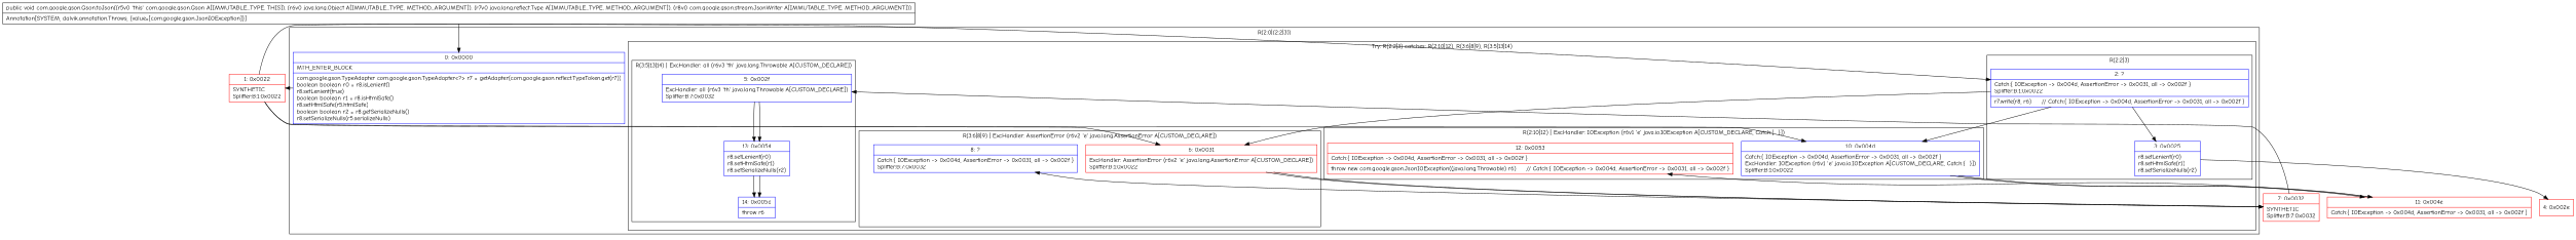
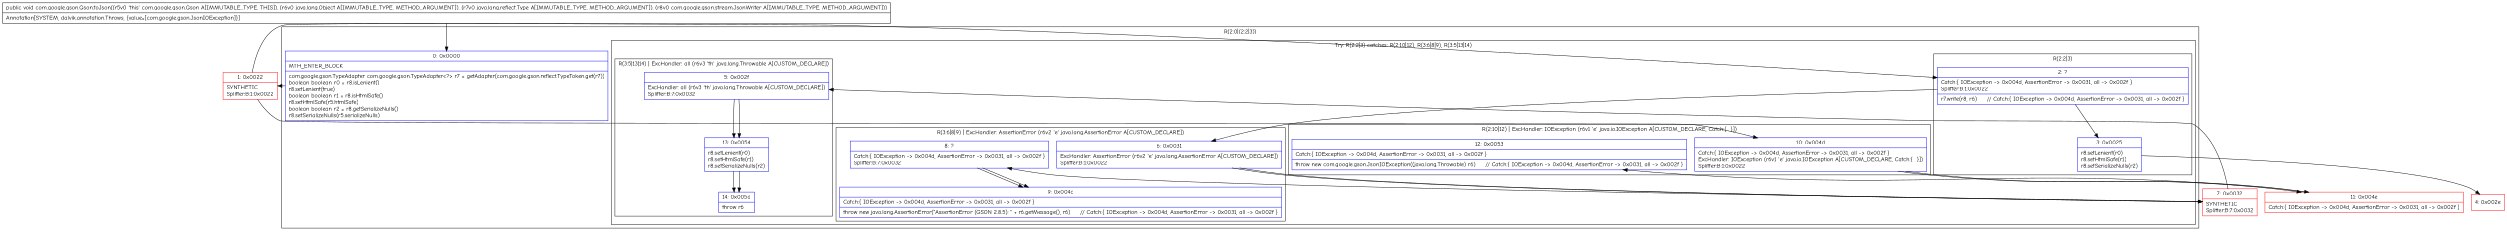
  digraph {
    fontname="Comic Neue"
    node [color=blue fontname="Comic Neue" shape=record]
    edge [fontname="Comic Neue"]
    n1 [label="{2\:\ ?|Catch:\{ IOException \-\> 0x004d, AssertionError \-\> 0x0031, all \-\> 0x002f \}\lSplitter:B:1:0x0022\l|r7.write(r8, r6)     \/\/ Catch:\{ IOException \-\> 0x004d, AssertionError \-\> 0x0031, all \-\> 0x002f \}\l}"]
    n2 [label="{3\:\ 0x0025|r8.setLenient(r0)\lr8.setHtmlSafe(r1)\lr8.setSerializeNulls(r2)\l}"]
    n3 [label="{10\:\ 0x004d|Catch:\{ IOException \-\> 0x004d, AssertionError \-\> 0x0031, all \-\> 0x002f \}\lExcHandler: IOException (r6v1 'e' java.io.IOException A[CUSTOM_DECLARE, Catch:\{  \}])\lSplitter:B:1:0x0022\l}"]
-   n4 [color=red label="{12\:\ 0x0053|Catch:\{ IOException \-\> 0x004d, AssertionError \-\> 0x0031, all \-\> 0x002f \}\l|throw new com.google.gson.JsonIOException((java.lang.Throwable) r6)     \/\/ Catch:\{ IOException \-\> 0x004d, AssertionError \-\> 0x0031, all \-\> 0x002f \}\l}"]
-   n5 [color=red label="{6\:\ 0x0031|ExcHandler: AssertionError (r6v2 'e' java.lang.AssertionError A[CUSTOM_DECLARE])\lSplitter:B:1:0x0022\l}"]
+   n4 [label="{12\:\ 0x0053|Catch:\{ IOException \-\> 0x004d, AssertionError \-\> 0x0031, all \-\> 0x002f \}\l|throw new com.google.gson.JsonIOException((java.lang.Throwable) r6)     \/\/ Catch:\{ IOException \-\> 0x004d, AssertionError \-\> 0x0031, all \-\> 0x002f \}\l}"]
+   n5 [label="{6\:\ 0x0031|ExcHandler: AssertionError (r6v2 'e' java.lang.AssertionError A[CUSTOM_DECLARE])\lSplitter:B:1:0x0022\l}"]
    n6 [label="{8\:\ ?|Catch:\{ IOException \-\> 0x004d, AssertionError \-\> 0x0031, all \-\> 0x002f \}\lSplitter:B:7:0x0032\l}"]
+   n7 [label="{9\:\ 0x004c|Catch:\{ IOException \-\> 0x004d, AssertionError \-\> 0x0031, all \-\> 0x002f \}\l|throw new java.lang.AssertionError(\"AssertionError (GSON 2.8.5): \" + r6.getMessage(), r6)     \/\/ Catch:\{ IOException \-\> 0x004d, AssertionError \-\> 0x0031, all \-\> 0x002f \}\l}"]
    n8 [label="{5\:\ 0x002f|ExcHandler: all (r6v3 'th' java.lang.Throwable A[CUSTOM_DECLARE])\lSplitter:B:7:0x0032\l}"]
    n9 [label="{13\:\ 0x0054|r8.setLenient(r0)\lr8.setHtmlSafe(r1)\lr8.setSerializeNulls(r2)\l}"]
    n10 [label="{14\:\ 0x005d|throw r6\l}"]
    n11 [label="{0\:\ 0x0000|MTH_ENTER_BLOCK\l|com.google.gson.TypeAdapter com.google.gson.TypeAdapter\<?\> r7 = getAdapter(com.google.gson.reflect.TypeToken.get(r7))\lboolean boolean r0 = r8.isLenient()\lr8.setLenient(true)\lboolean boolean r1 = r8.isHtmlSafe()\lr8.setHtmlSafe(r5.htmlSafe)\lboolean boolean r2 = r8.getSerializeNulls()\lr8.setSerializeNulls(r5.serializeNulls)\l}"]
    n12 [color=red label="{4\:\ 0x002e}"]
    n13 [color=red label="{11\:\ 0x004e|Catch:\{ IOException \-\> 0x004d, AssertionError \-\> 0x0031, all \-\> 0x002f \}\l}"]
    n14 [color=red label="{7\:\ 0x0032|SYNTHETIC\lSplitter:B:7:0x0032\l}"]
    n15 [color=red label="{1\:\ 0x0022|SYNTHETIC\lSplitter:B:1:0x0022\l}"]
    n16 [label="{public void com.google.gson.Gson.toJson((r5v0 'this' com.google.gson.Gson A[IMMUTABLE_TYPE, THIS]), (r6v0 java.lang.Object A[IMMUTABLE_TYPE, METHOD_ARGUMENT]), (r7v0 java.lang.reflect.Type A[IMMUTABLE_TYPE, METHOD_ARGUMENT]), (r8v0 com.google.gson.stream.JsonWriter A[IMMUTABLE_TYPE, METHOD_ARGUMENT]))  | Annotation[SYSTEM, dalvik.annotation.Throws, \{value=[com.google.gson.JsonIOException]\}]\l}" color=""]
    subgraph cluster_1 {
      label="R(2:0|(2:2|3))"
      n11
      subgraph cluster_2 {
        label="Try: R(2:2|3) catches: R(2:10|12), R(3:6|8|9), R(3:5|13|14)"
        subgraph cluster_3 {
          label="R(2:2|3)"
          n1
          n2
        }
        subgraph cluster_4 {
          label="R(2:10|12) | ExcHandler: IOException (r6v1 'e' java.io.IOException A[CUSTOM_DECLARE, Catch:\{  \}])\l"
          n3
          n4
        }
        subgraph cluster_5 {
          label="R(3:6|8|9) | ExcHandler: AssertionError (r6v2 'e' java.lang.AssertionError A[CUSTOM_DECLARE])\l"
          n5
          n6
+         n7
        }
        subgraph cluster_6 {
          label="R(3:5|13|14) | ExcHandler: all (r6v3 'th' java.lang.Throwable A[CUSTOM_DECLARE])\l"
          n8
          n9
          n10
        }
      }
    }
    subgraph cluster_7 {
      label="R(2:10|12) | ExcHandler: IOException (r6v1 'e' java.io.IOException A[CUSTOM_DECLARE, Catch:\{  \}])\l"
    }
    subgraph cluster_8 {
      label="R(3:6|8|9) | ExcHandler: AssertionError (r6v2 'e' java.lang.AssertionError A[CUSTOM_DECLARE])\l"
    }
    subgraph cluster_9 {
      label="R(3:5|13|14) | ExcHandler: all (r6v3 'th' java.lang.Throwable A[CUSTOM_DECLARE])\l"
    }
    n1 -> n2
-   n1 -> n3
    n1 -> n5
    n2 -> n12
    n3 -> n13
    n3 -> n13
    n5 -> n14
    n5 -> n14
+   n6 -> n7
+   n6 -> n7
    n8 -> n9
    n8 -> n9
    n9 -> n10
    n9 -> n10
    n11 -> n15
    n13 -> n4
    n14 -> n6
    n14 -> n8
    n15 -> n1
    n15 -> n3
-   n15 -> n5
    n16 -> n11
  }
